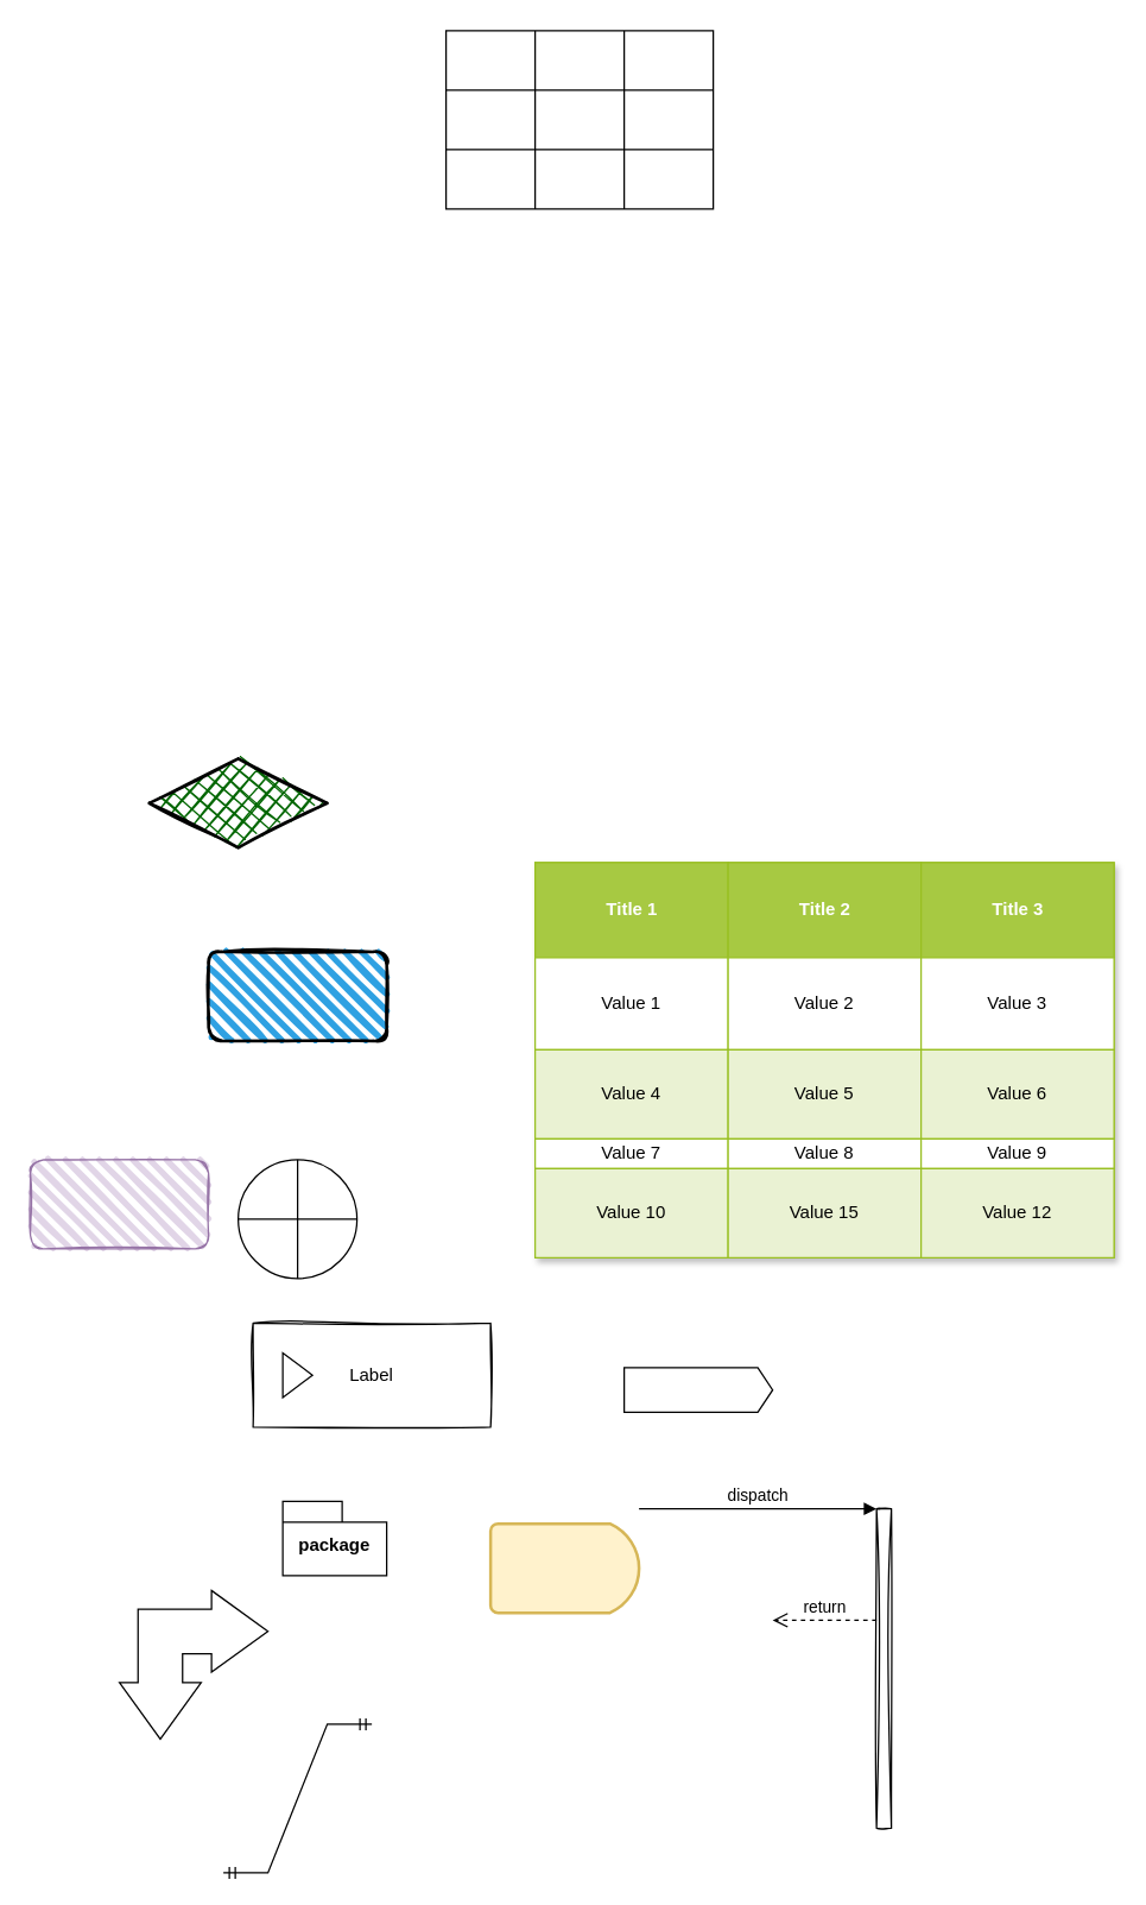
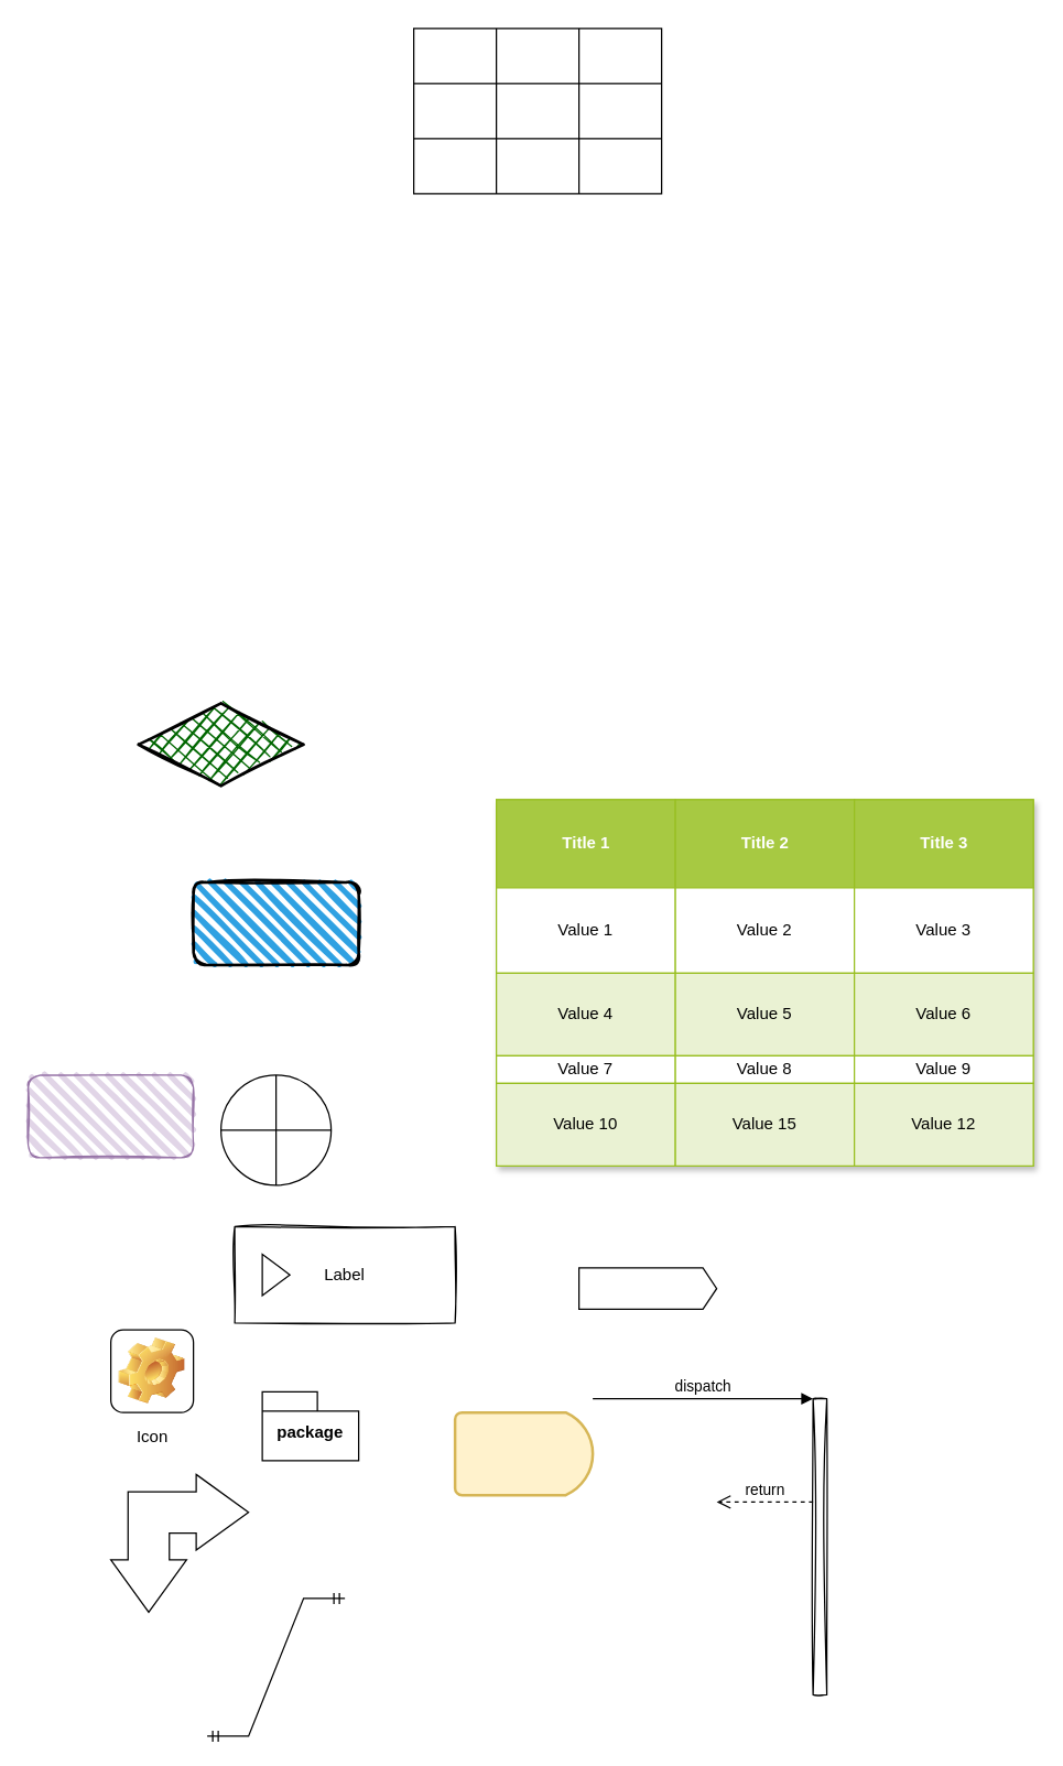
  <mxCell id="0" />
  <mxCell id="1" parent="0" />
  <mxCell id="2" value="" style="rounded=1;whiteSpace=wrap;html=1;strokeWidth=2;fillWeight=4;hachureGap=8;hachureAngle=45;fillColor=#2FA1E2;sketch=1;gradientColor=none;" parent="1" vertex="1"><mxGeometry x="140" y="640" width="120" height="60" as="geometry" /></mxCell>
  <mxCell id="3" value="" style="rhombus;whiteSpace=wrap;html=1;strokeWidth=2;fillWeight=-1;hachureGap=8;fillStyle=cross-hatch;fillColor=#006600;sketch=1;" parent="1" vertex="1"><mxGeometry x="100" y="510" width="120" height="60" as="geometry" /></mxCell>
  <mxCell id="4" value="" style="shape=orEllipse;perimeter=ellipsePerimeter;whiteSpace=wrap;html=1;backgroundOutline=1;" parent="1" vertex="1"><mxGeometry x="160" y="780" width="80" height="80" as="geometry" /></mxCell>
  <mxCell id="5" value="Assets" style="childLayout=tableLayout;recursiveResize=0;strokeColor=#98bf21;fillColor=#A7C942;shadow=1;" parent="1" vertex="1"><mxGeometry x="360" y="580" width="390" height="266" as="geometry" /></mxCell>
  <mxCell id="6" style="shape=tableRow;horizontal=0;startSize=0;swimlaneHead=0;swimlaneBody=0;top=0;left=0;bottom=0;right=0;dropTarget=0;collapsible=0;recursiveResize=0;expand=0;fontStyle=0;strokeColor=inherit;fillColor=#ffffff;" parent="5" vertex="1"><mxGeometry width="390" height="64" as="geometry" /></mxCell>
  <mxCell id="7" value="Title 1" style="connectable=0;recursiveResize=0;strokeColor=inherit;fillColor=#A7C942;align=center;fontStyle=1;fontColor=#FFFFFF;html=1;" parent="6" vertex="1"><mxGeometry width="130" height="64" as="geometry"><mxRectangle width="130" height="64" as="alternateBounds" /></mxGeometry></mxCell>
  <mxCell id="8" value="Title 2" style="connectable=0;recursiveResize=0;strokeColor=inherit;fillColor=#A7C942;align=center;fontStyle=1;fontColor=#FFFFFF;html=1;" parent="6" vertex="1"><mxGeometry x="130" width="130" height="64" as="geometry"><mxRectangle width="130" height="64" as="alternateBounds" /></mxGeometry></mxCell>
  <mxCell id="9" value="Title 3" style="connectable=0;recursiveResize=0;strokeColor=inherit;fillColor=#A7C942;align=center;fontStyle=1;fontColor=#FFFFFF;html=1;" parent="6" vertex="1"><mxGeometry x="260" width="130" height="64" as="geometry"><mxRectangle width="130" height="64" as="alternateBounds" /></mxGeometry></mxCell>
  <mxCell id="10" value="" style="shape=tableRow;horizontal=0;startSize=0;swimlaneHead=0;swimlaneBody=0;top=0;left=0;bottom=0;right=0;dropTarget=0;collapsible=0;recursiveResize=0;expand=0;fontStyle=0;strokeColor=inherit;fillColor=#ffffff;" parent="5" vertex="1"><mxGeometry y="64" width="390" height="62" as="geometry" /></mxCell>
  <mxCell id="11" value="Value 1" style="connectable=0;recursiveResize=0;strokeColor=inherit;fillColor=inherit;align=center;whiteSpace=wrap;html=1;" parent="10" vertex="1"><mxGeometry width="130" height="62" as="geometry"><mxRectangle width="130" height="62" as="alternateBounds" /></mxGeometry></mxCell>
  <mxCell id="12" value="Value 2" style="connectable=0;recursiveResize=0;strokeColor=inherit;fillColor=inherit;align=center;whiteSpace=wrap;html=1;" parent="10" vertex="1"><mxGeometry x="130" width="130" height="62" as="geometry"><mxRectangle width="130" height="62" as="alternateBounds" /></mxGeometry></mxCell>
  <mxCell id="13" value="Value 3" style="connectable=0;recursiveResize=0;strokeColor=inherit;fillColor=inherit;align=center;whiteSpace=wrap;html=1;" parent="10" vertex="1"><mxGeometry x="260" width="130" height="62" as="geometry"><mxRectangle width="130" height="62" as="alternateBounds" /></mxGeometry></mxCell>
  <mxCell id="14" value="" style="shape=tableRow;horizontal=0;startSize=0;swimlaneHead=0;swimlaneBody=0;top=0;left=0;bottom=0;right=0;dropTarget=0;collapsible=0;recursiveResize=0;expand=0;fontStyle=1;strokeColor=inherit;fillColor=#EAF2D3;" parent="5" vertex="1"><mxGeometry y="126" width="390" height="60" as="geometry" /></mxCell>
  <mxCell id="15" value="Value 4" style="connectable=0;recursiveResize=0;strokeColor=inherit;fillColor=inherit;whiteSpace=wrap;html=1;" parent="14" vertex="1"><mxGeometry width="130" height="60" as="geometry"><mxRectangle width="130" height="60" as="alternateBounds" /></mxGeometry></mxCell>
  <mxCell id="16" value="Value 5" style="connectable=0;recursiveResize=0;strokeColor=inherit;fillColor=inherit;whiteSpace=wrap;html=1;" parent="14" vertex="1"><mxGeometry x="130" width="130" height="60" as="geometry"><mxRectangle width="130" height="60" as="alternateBounds" /></mxGeometry></mxCell>
  <mxCell id="17" value="Value 6" style="connectable=0;recursiveResize=0;strokeColor=inherit;fillColor=inherit;whiteSpace=wrap;html=1;" parent="14" vertex="1"><mxGeometry x="260" width="130" height="60" as="geometry"><mxRectangle width="130" height="60" as="alternateBounds" /></mxGeometry></mxCell>
  <mxCell id="18" value="" style="shape=tableRow;horizontal=0;startSize=0;swimlaneHead=0;swimlaneBody=0;top=0;left=0;bottom=0;right=0;dropTarget=0;collapsible=0;recursiveResize=0;expand=0;fontStyle=0;strokeColor=inherit;fillColor=#ffffff;" parent="5" vertex="1"><mxGeometry y="186" width="390" height="20" as="geometry" /></mxCell>
  <mxCell id="19" value="Value 7" style="connectable=0;recursiveResize=0;strokeColor=inherit;fillColor=inherit;fontStyle=0;align=center;whiteSpace=wrap;html=1;" parent="18" vertex="1"><mxGeometry width="130" height="20" as="geometry"><mxRectangle width="130" height="20" as="alternateBounds" /></mxGeometry></mxCell>
  <mxCell id="20" value="Value 8" style="connectable=0;recursiveResize=0;strokeColor=inherit;fillColor=inherit;fontStyle=0;align=center;whiteSpace=wrap;html=1;" parent="18" vertex="1"><mxGeometry x="130" width="130" height="20" as="geometry"><mxRectangle width="130" height="20" as="alternateBounds" /></mxGeometry></mxCell>
  <mxCell id="21" value="Value 9" style="connectable=0;recursiveResize=0;strokeColor=inherit;fillColor=inherit;fontStyle=0;align=center;whiteSpace=wrap;html=1;" parent="18" vertex="1"><mxGeometry x="260" width="130" height="20" as="geometry"><mxRectangle width="130" height="20" as="alternateBounds" /></mxGeometry></mxCell>
  <mxCell id="22" value="" style="shape=tableRow;horizontal=0;startSize=0;swimlaneHead=0;swimlaneBody=0;top=0;left=0;bottom=0;right=0;dropTarget=0;collapsible=0;recursiveResize=0;expand=0;fontStyle=1;strokeColor=inherit;fillColor=#EAF2D3;" parent="5" vertex="1"><mxGeometry y="206" width="390" height="60" as="geometry" /></mxCell>
  <mxCell id="23" value="Value 10" style="connectable=0;recursiveResize=0;strokeColor=inherit;fillColor=inherit;whiteSpace=wrap;html=1;" parent="22" vertex="1"><mxGeometry width="130" height="60" as="geometry"><mxRectangle width="130" height="60" as="alternateBounds" /></mxGeometry></mxCell>
  <mxCell id="24" value="Value 15" style="connectable=0;recursiveResize=0;strokeColor=inherit;fillColor=inherit;whiteSpace=wrap;html=1;" parent="22" vertex="1"><mxGeometry x="130" width="130" height="60" as="geometry"><mxRectangle width="130" height="60" as="alternateBounds" /></mxGeometry></mxCell>
  <mxCell id="25" value="Value 12" style="connectable=0;recursiveResize=0;strokeColor=inherit;fillColor=inherit;whiteSpace=wrap;html=1;" parent="22" vertex="1"><mxGeometry x="260" width="130" height="60" as="geometry"><mxRectangle width="130" height="60" as="alternateBounds" /></mxGeometry></mxCell>
  <mxCell id="26" value="" style="rounded=1;whiteSpace=wrap;html=1;strokeWidth=1;fillWeight=4;hachureGap=8;hachureAngle=45;fillColor=#e1d5e7;sketch=1;strokeColor=#9673a6;" parent="1" vertex="1"><mxGeometry x="20" y="780" width="120" height="60" as="geometry" /></mxCell>
+ <mxCell id="27" value="Icon" style="icon;html=1;image=img/clipart/Gear_128x128.png" parent="1" vertex="1"><mxGeometry x="80" y="965" width="60" height="60" as="geometry" /></mxCell>
  <mxCell id="28" value="Label" style="html=1;whiteSpace=wrap;container=1;recursiveResize=0;collapsible=0;sketch=1;curveFitting=1;jiggle=2;" parent="1" vertex="1"><mxGeometry x="170" y="890" width="160" height="70" as="geometry" /></mxCell>
  <mxCell id="29" value="" style="triangle;html=1;whiteSpace=wrap;" parent="28" vertex="1"><mxGeometry x="20" y="20" width="20" height="30" as="geometry" /></mxCell>
  <mxCell id="30" value="" style="html=1;shadow=0;dashed=0;align=center;verticalAlign=middle;shape=mxgraph.arrows2.bendDoubleArrow;dy=15;dx=38;arrowHead=55;rounded=0;" parent="1" vertex="1"><mxGeometry x="80" y="1070" width="100" height="100" as="geometry" /></mxCell>
  <mxCell id="31" value="" style="strokeWidth=2;html=1;shape=mxgraph.flowchart.delay;whiteSpace=wrap;fillColor=#fff2cc;strokeColor=#d6b656;" parent="1" vertex="1"><mxGeometry x="330" y="1025" width="100" height="60" as="geometry" /></mxCell>
  <mxCell id="32" value="" style="html=1;shadow=0;dashed=0;align=center;verticalAlign=middle;shape=mxgraph.arrows2.arrow;dy=0;dx=10;notch=0;" parent="1" vertex="1"><mxGeometry x="420" y="920" width="100" height="30" as="geometry" /></mxCell>
  <mxCell id="33" value="" style="edgeStyle=entityRelationEdgeStyle;fontSize=12;html=1;endArrow=ERmandOne;startArrow=ERmandOne;rounded=0;" parent="1" edge="1"><mxGeometry width="100" height="100" relative="1" as="geometry"><mxPoint x="150" y="1260" as="sourcePoint" /><mxPoint x="250" y="1160" as="targetPoint" /></mxGeometry></mxCell>
  <mxCell id="34" value="package" style="shape=folder;fontStyle=1;spacingTop=10;tabWidth=40;tabHeight=14;tabPosition=left;html=1;whiteSpace=wrap;" parent="1" vertex="1"><mxGeometry x="190" y="1010" width="70" height="50" as="geometry" /></mxCell>
  <mxCell id="35" value="" style="html=1;points=[];perimeter=orthogonalPerimeter;outlineConnect=0;targetShapes=umlLifeline;portConstraint=eastwest;newEdgeStyle={&quot;edgeStyle&quot;:&quot;elbowEdgeStyle&quot;,&quot;elbow&quot;:&quot;vertical&quot;,&quot;curved&quot;:0,&quot;rounded&quot;:0};fillStyle=cross-hatch;sketch=1;curveFitting=1;jiggle=2;shadow=0;" parent="1" vertex="1"><mxGeometry x="590" y="1015" width="10" height="215" as="geometry" /></mxCell>
  <mxCell id="36" value="dispatch" style="html=1;verticalAlign=bottom;endArrow=block;edgeStyle=elbowEdgeStyle;elbow=vertical;curved=0;rounded=0;" parent="1" target="35" edge="1"><mxGeometry relative="1" as="geometry"><mxPoint x="430" y="1015" as="sourcePoint" /></mxGeometry></mxCell>
  <mxCell id="37" value="return" style="html=1;verticalAlign=bottom;endArrow=open;dashed=1;endSize=8;edgeStyle=elbowEdgeStyle;elbow=vertical;curved=0;rounded=0;" parent="1" source="35" edge="1"><mxGeometry relative="1" as="geometry"><mxPoint x="520" y="1090" as="targetPoint" /></mxGeometry></mxCell>
  <mxCell id="38" value="" style="shape=table;startSize=0;container=1;collapsible=0;childLayout=tableLayout;fontSize=16;" vertex="1" parent="1"><mxGeometry x="300" y="20" width="180" height="120" as="geometry" /></mxCell>
  <mxCell id="39" value="" style="shape=tableRow;horizontal=0;startSize=0;swimlaneHead=0;swimlaneBody=0;strokeColor=inherit;top=0;left=0;bottom=0;right=0;collapsible=0;dropTarget=0;fillColor=none;points=[[0,0.5],[1,0.5]];portConstraint=eastwest;fontSize=16;" vertex="1" parent="38"><mxGeometry width="180" height="40" as="geometry" /></mxCell>
  <mxCell id="40" value="" style="shape=partialRectangle;html=1;whiteSpace=wrap;connectable=0;strokeColor=inherit;overflow=hidden;fillColor=none;top=0;left=0;bottom=0;right=0;pointerEvents=1;fontSize=16;" vertex="1" parent="39"><mxGeometry width="60" height="40" as="geometry"><mxRectangle width="60" height="40" as="alternateBounds" /></mxGeometry></mxCell>
  <mxCell id="41" value="" style="shape=partialRectangle;html=1;whiteSpace=wrap;connectable=0;strokeColor=inherit;overflow=hidden;fillColor=none;top=0;left=0;bottom=0;right=0;pointerEvents=1;fontSize=16;" vertex="1" parent="39"><mxGeometry x="60" width="60" height="40" as="geometry"><mxRectangle width="60" height="40" as="alternateBounds" /></mxGeometry></mxCell>
  <mxCell id="42" value="" style="shape=partialRectangle;html=1;whiteSpace=wrap;connectable=0;strokeColor=inherit;overflow=hidden;fillColor=none;top=0;left=0;bottom=0;right=0;pointerEvents=1;fontSize=16;" vertex="1" parent="39"><mxGeometry x="120" width="60" height="40" as="geometry"><mxRectangle width="60" height="40" as="alternateBounds" /></mxGeometry></mxCell>
  <mxCell id="43" value="" style="shape=tableRow;horizontal=0;startSize=0;swimlaneHead=0;swimlaneBody=0;strokeColor=inherit;top=0;left=0;bottom=0;right=0;collapsible=0;dropTarget=0;fillColor=none;points=[[0,0.5],[1,0.5]];portConstraint=eastwest;fontSize=16;" vertex="1" parent="38"><mxGeometry y="40" width="180" height="40" as="geometry" /></mxCell>
  <mxCell id="44" value="" style="shape=partialRectangle;html=1;whiteSpace=wrap;connectable=0;strokeColor=inherit;overflow=hidden;fillColor=none;top=0;left=0;bottom=0;right=0;pointerEvents=1;fontSize=16;" vertex="1" parent="43"><mxGeometry width="60" height="40" as="geometry"><mxRectangle width="60" height="40" as="alternateBounds" /></mxGeometry></mxCell>
  <mxCell id="45" value="" style="shape=partialRectangle;html=1;whiteSpace=wrap;connectable=0;strokeColor=inherit;overflow=hidden;fillColor=none;top=0;left=0;bottom=0;right=0;pointerEvents=1;fontSize=16;" vertex="1" parent="43"><mxGeometry x="60" width="60" height="40" as="geometry"><mxRectangle width="60" height="40" as="alternateBounds" /></mxGeometry></mxCell>
  <mxCell id="46" value="" style="shape=partialRectangle;html=1;whiteSpace=wrap;connectable=0;strokeColor=inherit;overflow=hidden;fillColor=none;top=0;left=0;bottom=0;right=0;pointerEvents=1;fontSize=16;" vertex="1" parent="43"><mxGeometry x="120" width="60" height="40" as="geometry"><mxRectangle width="60" height="40" as="alternateBounds" /></mxGeometry></mxCell>
  <mxCell id="47" value="" style="shape=tableRow;horizontal=0;startSize=0;swimlaneHead=0;swimlaneBody=0;strokeColor=inherit;top=0;left=0;bottom=0;right=0;collapsible=0;dropTarget=0;fillColor=none;points=[[0,0.5],[1,0.5]];portConstraint=eastwest;fontSize=16;" vertex="1" parent="38"><mxGeometry y="80" width="180" height="40" as="geometry" /></mxCell>
  <mxCell id="48" value="" style="shape=partialRectangle;html=1;whiteSpace=wrap;connectable=0;strokeColor=inherit;overflow=hidden;fillColor=none;top=0;left=0;bottom=0;right=0;pointerEvents=1;fontSize=16;" vertex="1" parent="47"><mxGeometry width="60" height="40" as="geometry"><mxRectangle width="60" height="40" as="alternateBounds" /></mxGeometry></mxCell>
  <mxCell id="49" value="" style="shape=partialRectangle;html=1;whiteSpace=wrap;connectable=0;strokeColor=inherit;overflow=hidden;fillColor=none;top=0;left=0;bottom=0;right=0;pointerEvents=1;fontSize=16;" vertex="1" parent="47"><mxGeometry x="60" width="60" height="40" as="geometry"><mxRectangle width="60" height="40" as="alternateBounds" /></mxGeometry></mxCell>
  <mxCell id="50" value="" style="shape=partialRectangle;html=1;whiteSpace=wrap;connectable=0;strokeColor=inherit;overflow=hidden;fillColor=none;top=0;left=0;bottom=0;right=0;pointerEvents=1;fontSize=16;" vertex="1" parent="47"><mxGeometry x="120" width="60" height="40" as="geometry"><mxRectangle width="60" height="40" as="alternateBounds" /></mxGeometry></mxCell>
